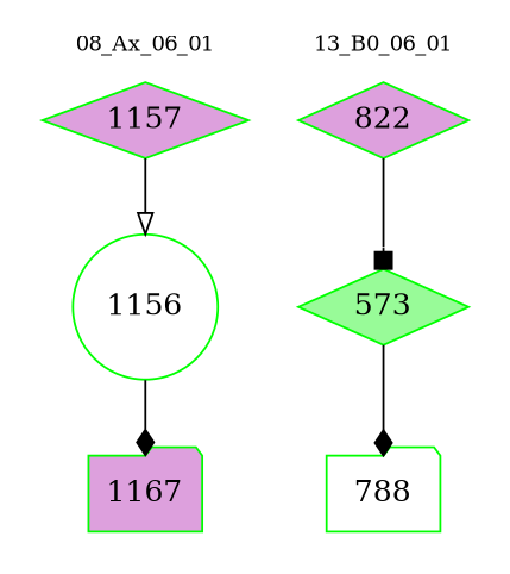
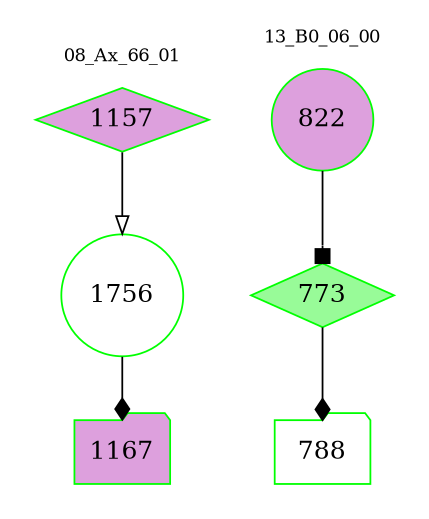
  digraph {
    node [color=green fillcolor=plum shape=circle style=filled]
    edge [arrowhead=diamond color=black]
-   n1 [fillcolor=white label=1156]
+   n1 [fillcolor=white label=1756]
    n2 [label=1157 shape=diamond]
    n3 [label=1167 shape=folder]
-   n4 [fillcolor=palegreen label=573 shape=diamond]
-   n5 [label=822 shape=diamond]
+   n4 [fillcolor=palegreen label=773 shape=diamond]
+   n5 [label=822]
    n6 [fillcolor=white label=788 shape=folder]
    subgraph cluster_1 {
      color=white
      fontsize=10
-     label="08_Ax_06_01"
+     label="08_Ax_66_01"
      n1
      n2
      n3
    }
    subgraph cluster_2 {
      color=white
      fontsize=10
-     label="13_B0_06_01"
+     label="13_B0_06_00"
      n4
      n5
      n6
    }
    n1 -> n3
    n2 -> n1 [arrowhead=onormal]
    n4 -> n6
    n5 -> n4 [arrowhead=box]
  }
